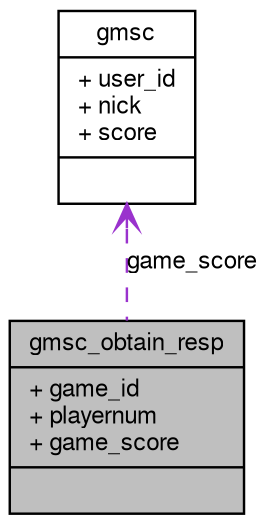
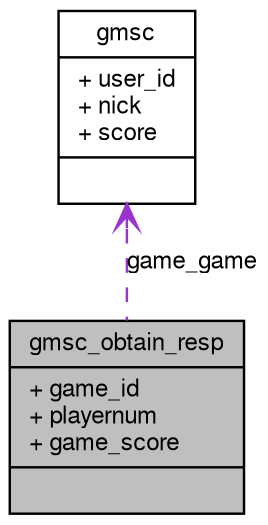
  digraph {
    node [color=black fontname=FreeSans fontsize=10 shape=record]
    n1 [fillcolor=grey75 fontcolor=black height=0.2 label="{gmsc_obtain_resp\n|+ game_id\l+ playernum\l+ game_score\l|}" style=filled width=0.4]
    n2 [height=0.2 label="{gmsc\n|+ user_id\l+ nick\l+ score\l|}" width=0.4]
-   n2 -> n1 [arrowtail=open color=darkorchid3 dir=back fontname=FreeSans fontsize=10 label=game_score labelfontname=FreeSans labelfontsize=10 style=dashed]
+   n2 -> n1 [arrowtail=open color=darkorchid3 dir=back fontname=FreeSans fontsize=10 label=game_game labelfontname=FreeSans labelfontsize=10 style=dashed]
  }
